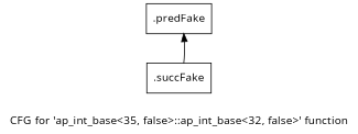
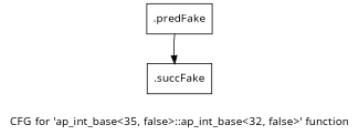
  digraph {
    label="CFG for 'ap_int_base\<35, false\>::ap_int_base\<32, false\>' function"
    fontname="Open Sans"
    node [shape=record fontname="Open Sans"]
    n1 [label="{.predFake}"]
    n2 [filename="/mnt/xilinx/Vitis_HLS/2021.2/include/ap_int_base.h" label="{.succFake}" linenumber=233]
-   n2 -> n1 [execusionnum=730 filename="/mnt/xilinx/Vitis_HLS/2021.2/include/ap_int_base.h" fontname="Open Sans"]
+   n1 -> n2 [execusionnum=730 filename="/mnt/xilinx/Vitis_HLS/2021.2/include/ap_int_base.h" fontname="Open Sans"]
  }
